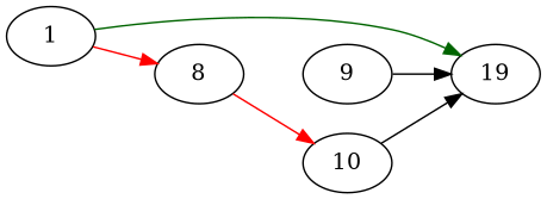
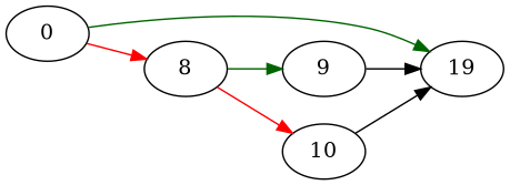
  strict digraph {
    rankdir=LR
-   1 [entry=true]
+   1 [entry=true label=0]
    n2 [label=19]
    n3 [label=8]
    9
    10
    1 -> n2 [color=darkgreen cond=true]
    1 -> n3 [color=red cond=false]
+   n3 -> 9 [color=darkgreen cond=true]
    n3 -> 10 [color=red cond=false]
    9 -> n2
    10 -> n2
  }
